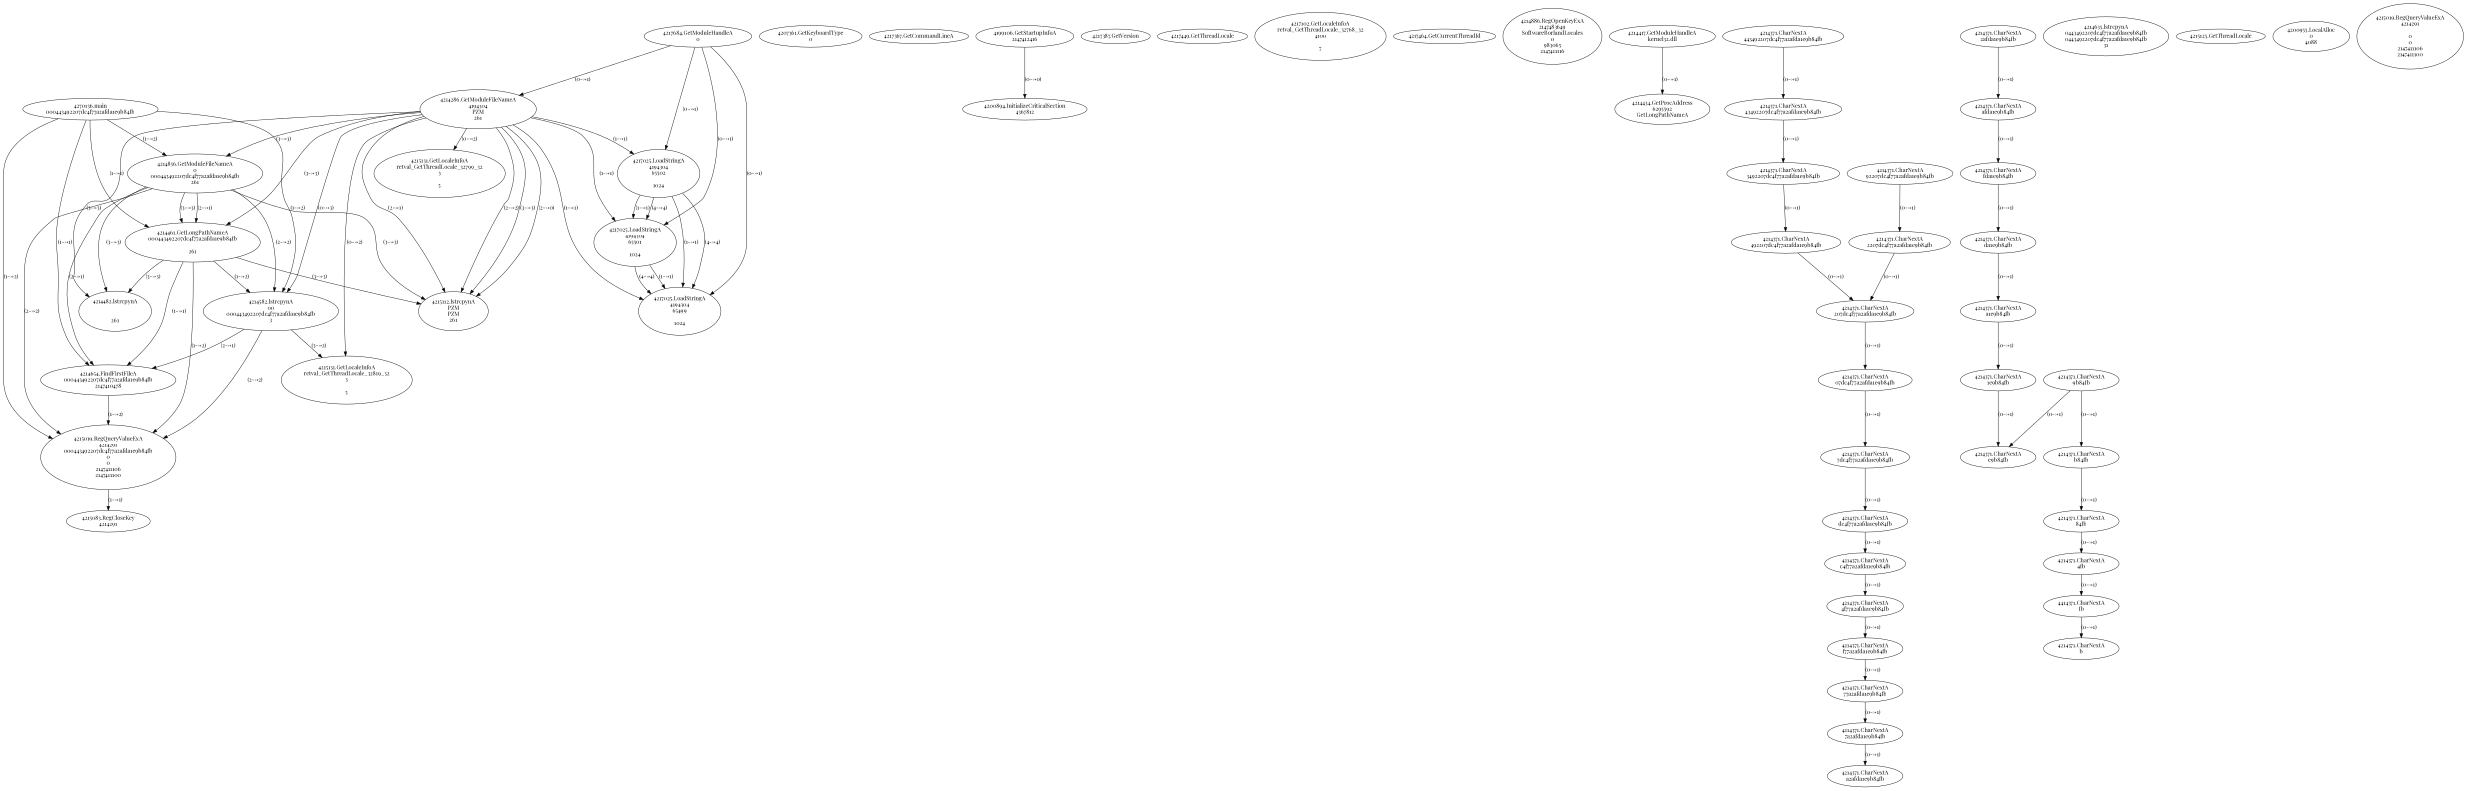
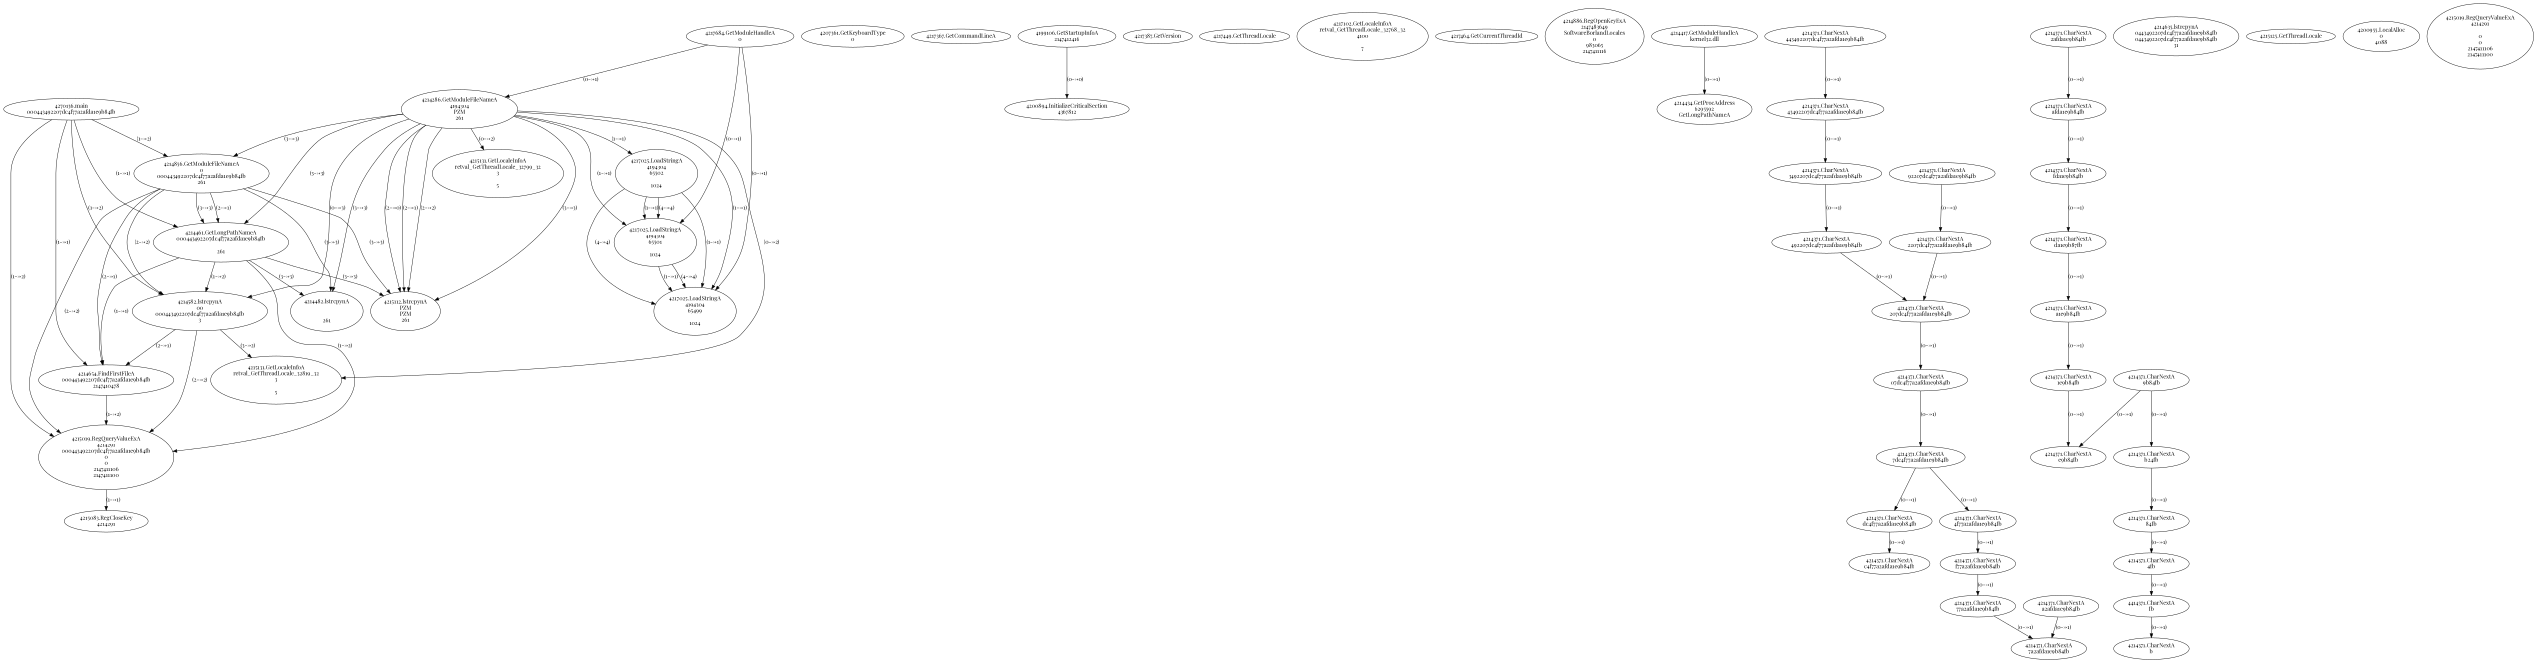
  digraph {
    fontname="Playfair Display"
    node [fontname="Playfair Display"]
    edge [fontname="Playfair Display"]
    n1 [label="4270136.main\n000443492207dc4f77a2afda1e9b84fb"]
    n2 [label="4214856.GetModuleFileNameA\n0\n000443492207dc4f77a2afda1e9b84fb\n261"]
    n3 [label="4214461.GetLongPathNameA\n000443492207dc4f77a2afda1e9b84fb\n\n261"]
    n4 [label="4214582.lstrcpynA\n00\n000443492207dc4f77a2afda1e9b84fb\n3"]
    n5 [label="4214654.FindFirstFileA\n000443492207dc4f77a2afda1e9b84fb\n2147410478"]
    n6 [label="4215019.RegQueryValueExA\n4214291\n000443492207dc4f77a2afda1e9b84fb\n0\n0\n2147411106\n2147411100"]
    n7 [label="4215112.lstrcpynA\nPZM\nPZM\n261"]
    n8 [label="4214482.lstrcpynA\n\n\n261"]
    n9 [label="4215131.GetLocaleInfoA\nretval_GetThreadLocale_32819_32\n3\n\n5"]
    n10 [label="4215083.RegCloseKey\n4214291"]
    n11 [label="4217684.GetModuleHandleA\n0"]
    n12 [label="4214286.GetModuleFileNameA\n4194304\nPZM\n261"]
    n13 [label="4217025.LoadStringA\n4194304\n65502\n\n1024"]
    n14 [label="4217025.LoadStringA\n4194304\n65501\n\n1024"]
    n15 [label="4217025.LoadStringA\n4194304\n65499\n\n1024"]
    n16 [label="4215131.GetLocaleInfoA\nretval_GetThreadLocale_32799_32\n3\n\n5"]
    n17 [label="4207361.GetKeyboardType\n0"]
    n18 [label="4217367.GetCommandLineA\n"]
    n19 [label="4199106.GetStartupInfoA\n2147412416"]
    n20 [label="4200894.InitializeCriticalSection\n4367812"]
    n21 [label="4217387.GetVersion\n"]
    n22 [label="4217449.GetThreadLocale\n"]
    n23 [label="4217102.GetLocaleInfoA\nretval_GetThreadLocale_32768_32\n4100\n\n7"]
    n24 [label="4217464.GetCurrentThreadId\n"]
    n25 [label="4214886.RegOpenKeyExA\n2147483649\nSoftware\Borland\Locales\n0\n983065\n2147411116"]
    n26 [label="4214417.GetModuleHandleA\nkernel32.dll"]
    n27 [label="4214434.GetProcAddress\n6295592\nGetLongPathNameA"]
    n28 [label="4214371.CharNextA\n443492207dc4f77a2afda1e9b84fb"]
    n29 [label="4214371.CharNextA\n43492207dc4f77a2afda1e9b84fb"]
    n30 [label="4214371.CharNextA\n3492207dc4f77a2afda1e9b84fb"]
    n31 [label="4214371.CharNextA\n492207dc4f77a2afda1e9b84fb"]
    n32 [label="4214371.CharNextA\n207dc4f77a2afda1e9b84fb"]
    n33 [label="4214371.CharNextA\n92207dc4f77a2afda1e9b84fb"]
    n34 [label="4214371.CharNextA\n2207dc4f77a2afda1e9b84fb"]
    n35 [label="4214371.CharNextA\n07dc4f77a2afda1e9b84fb"]
    n36 [label="4214371.CharNextA\n7dc4f77a2afda1e9b84fb"]
    n37 [label="4214371.CharNextA\ndc4f77a2afda1e9b84fb"]
    n38 [label="4214371.CharNextA\nc4f77a2afda1e9b84fb"]
    n39 [label="4214371.CharNextA\n4f77a2afda1e9b84fb"]
    n40 [label="4214371.CharNextA\nf77a2afda1e9b84fb"]
    n41 [label="4214371.CharNextA\n77a2afda1e9b84fb"]
    n42 [label="4214371.CharNextA\n7a2afda1e9b84fb"]
    n43 [label="4214371.CharNextA\na2afda1e9b84fb"]
    n44 [label="4214371.CharNextA\n2afda1e9b84fb"]
    n45 [label="4214371.CharNextA\nafda1e9b84fb"]
    n46 [label="4214371.CharNextA\nfda1e9b84fb"]
-   n47 [label="4214371.CharNextA\nda1e9b84fb"]
+   n47 [label="4214371.CharNextA\nda1e9b87fb"]
    n48 [label="4214371.CharNextA\na1e9b84fb"]
    n49 [label="4214371.CharNextA\n1e9b84fb"]
    n50 [label="4214371.CharNextA\ne9b84fb"]
    n51 [label="4214371.CharNextA\n9b84fb"]
-   n52 [label="4214371.CharNextA\nb84fb"]
+   n52 [label="4214371.CharNextA\nb24fb"]
    n53 [label="4214371.CharNextA\n84fb"]
    n54 [label="4214371.CharNextA\n4fb"]
    n55 [label="4414371.CharNextA\nfb"]
    n56 [label="4214371.CharNextA\nb"]
    n57 [label="4214635.lstrcpynA\n0443492207dc4f77a2afda1e9b84fb\n0443492207dc4f77a2afda1e9b84fb\n31"]
    n58 [label="4215125.GetThreadLocale\n"]
    n59 [label="4200955.LocalAlloc\n0\n4088"]
    n60 [label="4215019.RegQueryValueExA\n4214291\n\n0\n0\n2147411106\n2147411100"]
    n1 -> n2 [label="(1-->2)"]
    n1 -> n3 [label="(1-->1)"]
    n1 -> n4 [label="(1-->2)"]
    n1 -> n5 [label="(1-->1)"]
    n1 -> n6 [label="(1-->2)"]
    n2 -> n3 [label="(2-->1)"]
    n2 -> n3 [label="(3-->3)"]
    n2 -> n4 [label="(2-->2)"]
    n2 -> n5 [label="(2-->1)"]
    n2 -> n6 [label="(2-->2)"]
    n2 -> n7 [label="(3-->3)"]
    n2 -> n8 [label="(3-->3)"]
    n3 -> n4 [label="(1-->2)"]
    n3 -> n5 [label="(1-->1)"]
    n3 -> n6 [label="(1-->2)"]
    n3 -> n7 [label="(3-->3)"]
    n3 -> n8 [label="(3-->3)"]
    n4 -> n5 [label="(2-->1)"]
    n4 -> n6 [label="(2-->2)"]
    n4 -> n9 [label="(3-->2)"]
    n5 -> n6 [label="(1-->2)"]
    n6 -> n10 [label="(1-->1)"]
    n11 -> n12 [label="(0-->1)"]
-   n11 -> n13 [label="(0-->1)"]
    n11 -> n14 [label="(0-->1)"]
    n11 -> n15 [label="(0-->1)"]
    n12 -> n2 [label="(3-->3)"]
    n12 -> n3 [label="(3-->3)"]
    n12 -> n4 [label="(0-->3)"]
    n12 -> n7 [label="(2-->1)"]
    n12 -> n7 [label="(2-->2)"]
    n12 -> n7 [label="(3-->3)"]
    n12 -> n7 [label="(2-->0)"]
    n12 -> n8 [label="(3-->3)"]
    n12 -> n9 [label="(0-->2)"]
    n12 -> n13 [label="(1-->1)"]
    n12 -> n14 [label="(1-->1)"]
    n12 -> n15 [label="(1-->1)"]
    n12 -> n16 [label="(0-->2)"]
    n13 -> n14 [label="(1-->1)"]
    n13 -> n14 [label="(4-->4)"]
    n13 -> n15 [label="(1-->1)"]
    n13 -> n15 [label="(4-->4)"]
    n14 -> n15 [label="(1-->1)"]
    n14 -> n15 [label="(4-->4)"]
    n19 -> n20 [label="(0-->0)"]
    n26 -> n27 [label="(0-->1)"]
    n28 -> n29 [label="(0-->1)"]
    n29 -> n30 [label="(0-->1)"]
    n30 -> n31 [label="(0-->1)"]
    n31 -> n32 [label="(0-->1)"]
    n32 -> n35 [label="(0-->1)"]
    n33 -> n34 [label="(0-->1)"]
    n34 -> n32 [label="(0-->1)"]
    n35 -> n36 [label="(0-->1)"]
    n36 -> n37 [label="(0-->1)"]
    n37 -> n38 [label="(0-->1)"]
-   n38 -> n39 [label="(0-->1)"]
+   n36 -> n39 [label="(0-->1)"]
    n39 -> n40 [label="(0-->1)"]
    n40 -> n41 [label="(0-->1)"]
    n41 -> n42 [label="(0-->1)"]
-   n42 -> n43 [label="(0-->1)"]
+   n43 -> n42 [label="(0-->1)"]
    n44 -> n45 [label="(0-->1)"]
    n45 -> n46 [label="(0-->1)"]
    n46 -> n47 [label="(0-->1)"]
    n47 -> n48 [label="(0-->1)"]
    n48 -> n49 [label="(0-->1)"]
    n49 -> n50 [label="(0-->1)"]
    n51 -> n50 [label="(0-->1)"]
    n51 -> n52 [label="(0-->1)"]
    n52 -> n53 [label="(0-->1)"]
    n53 -> n54 [label="(0-->1)"]
    n54 -> n55 [label="(0-->1)"]
    n55 -> n56 [label="(0-->1)"]
  }
